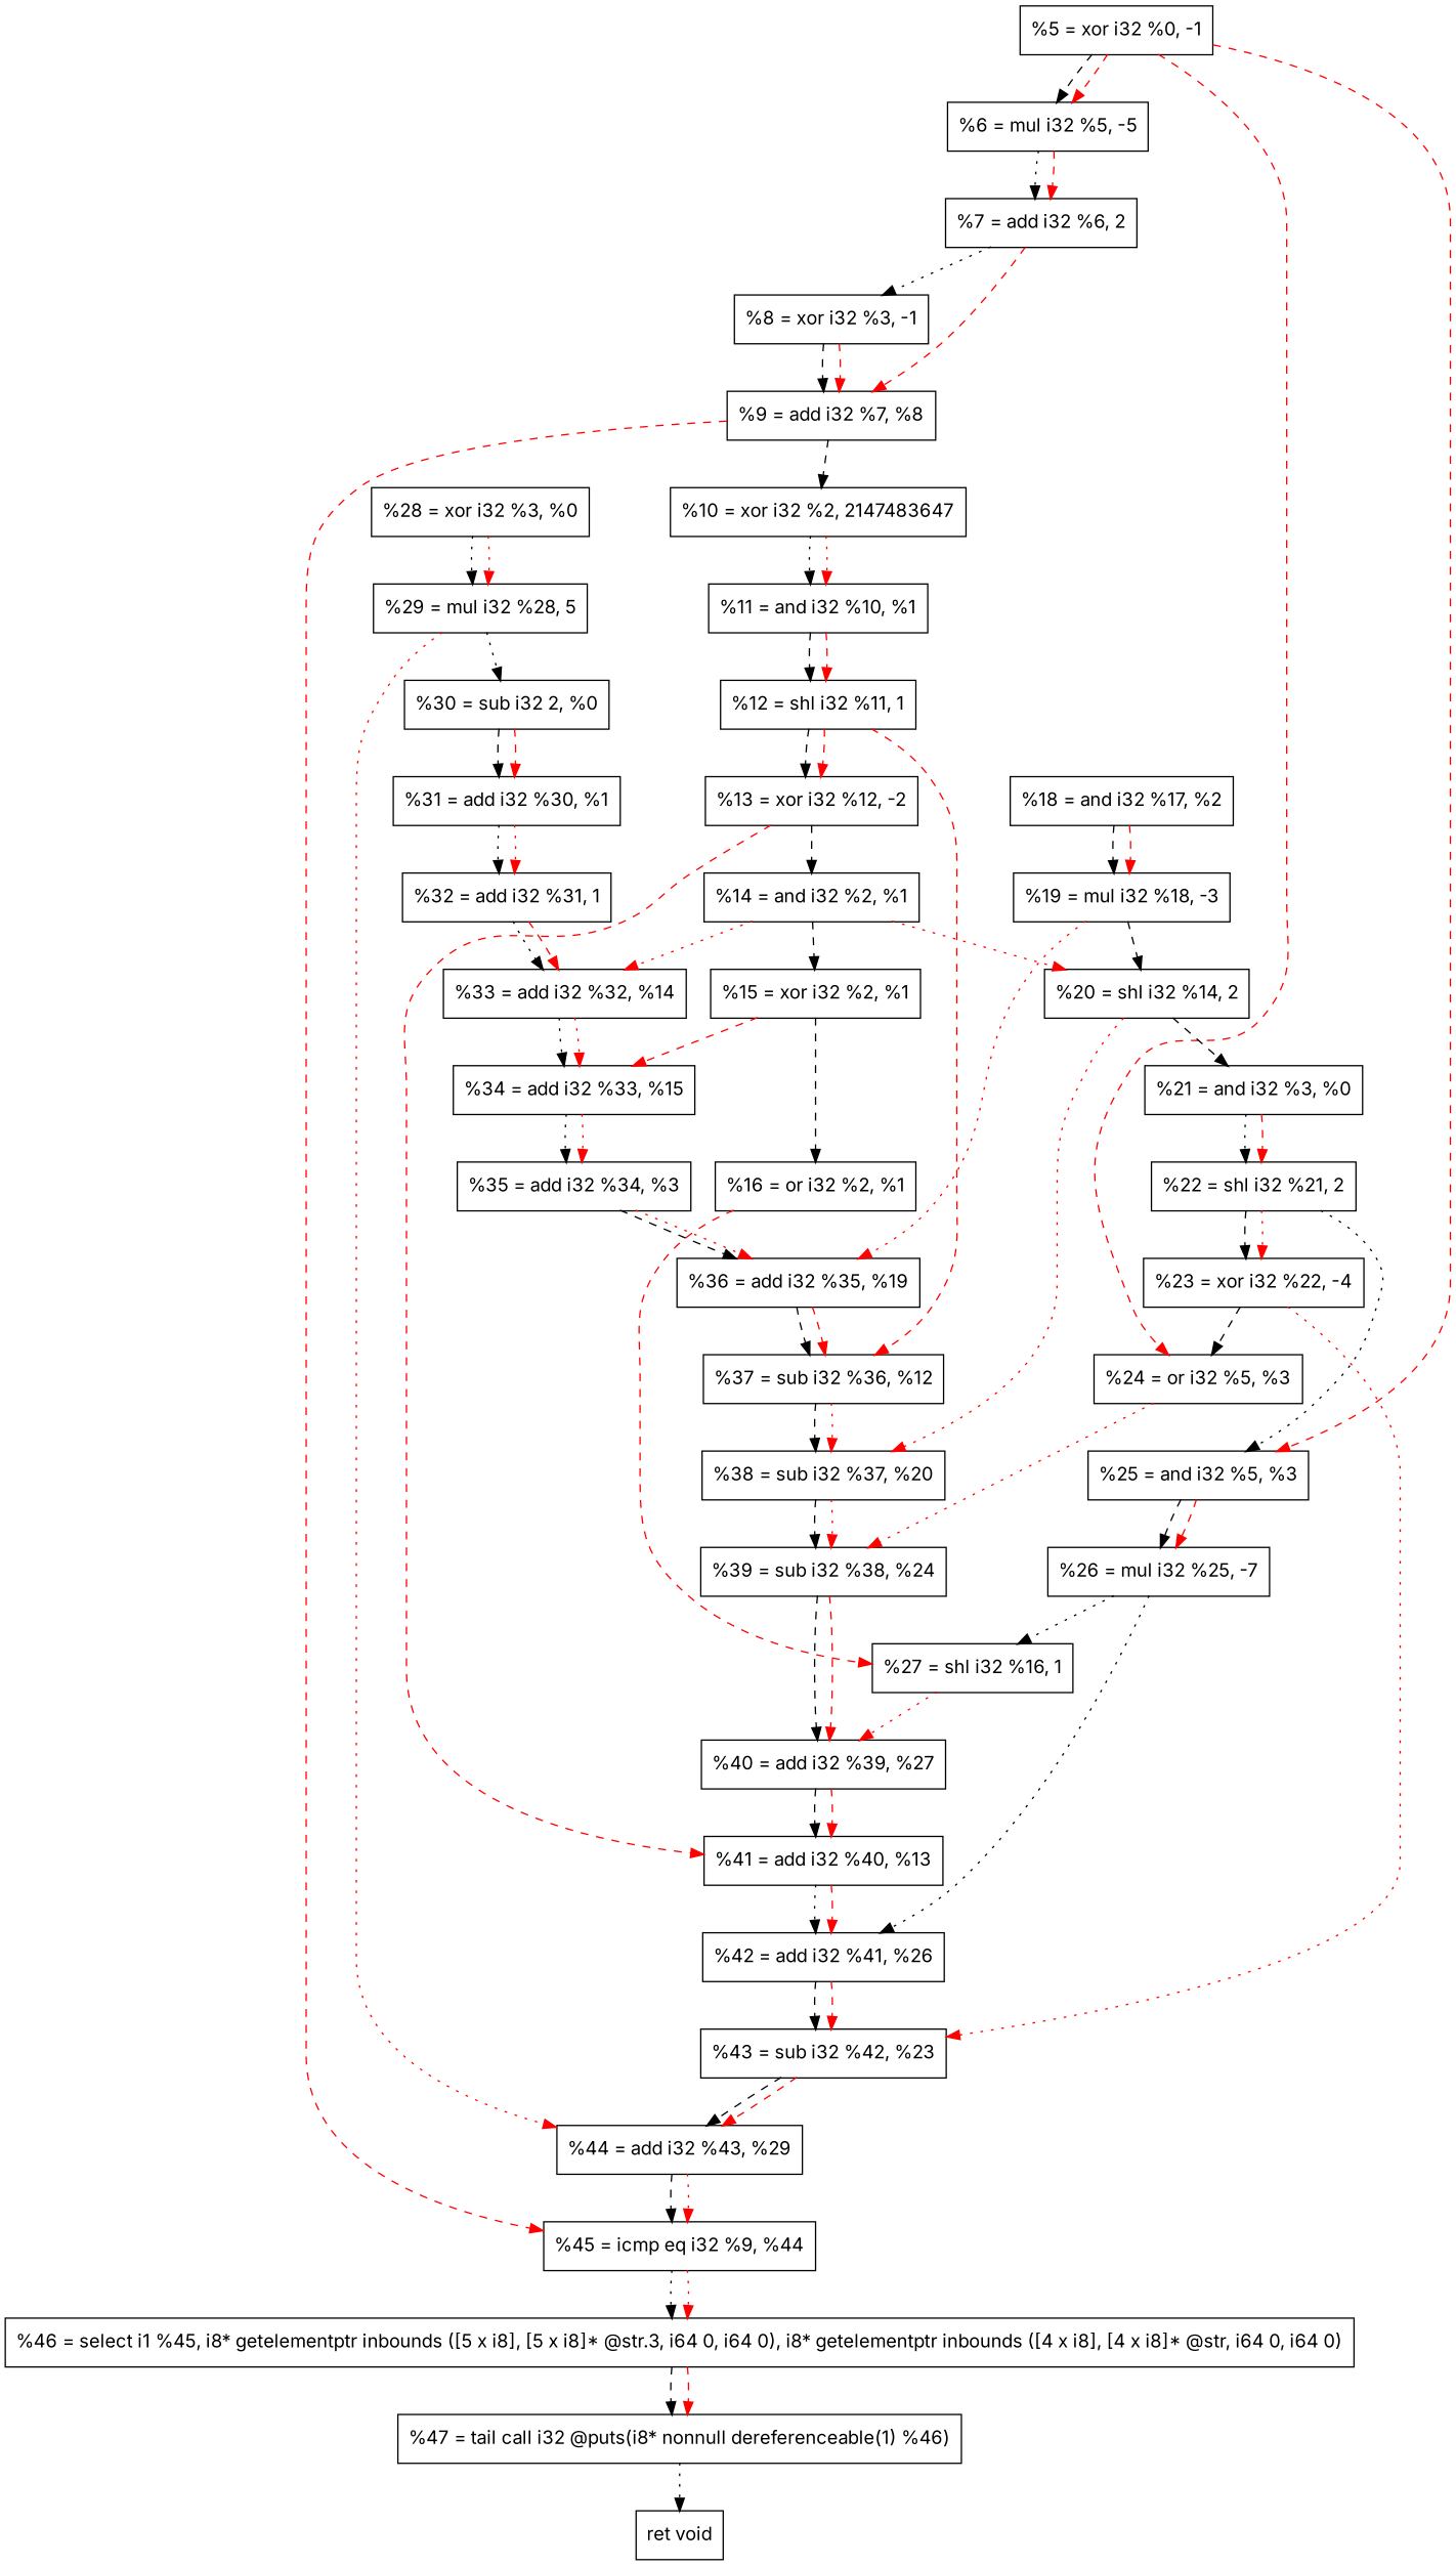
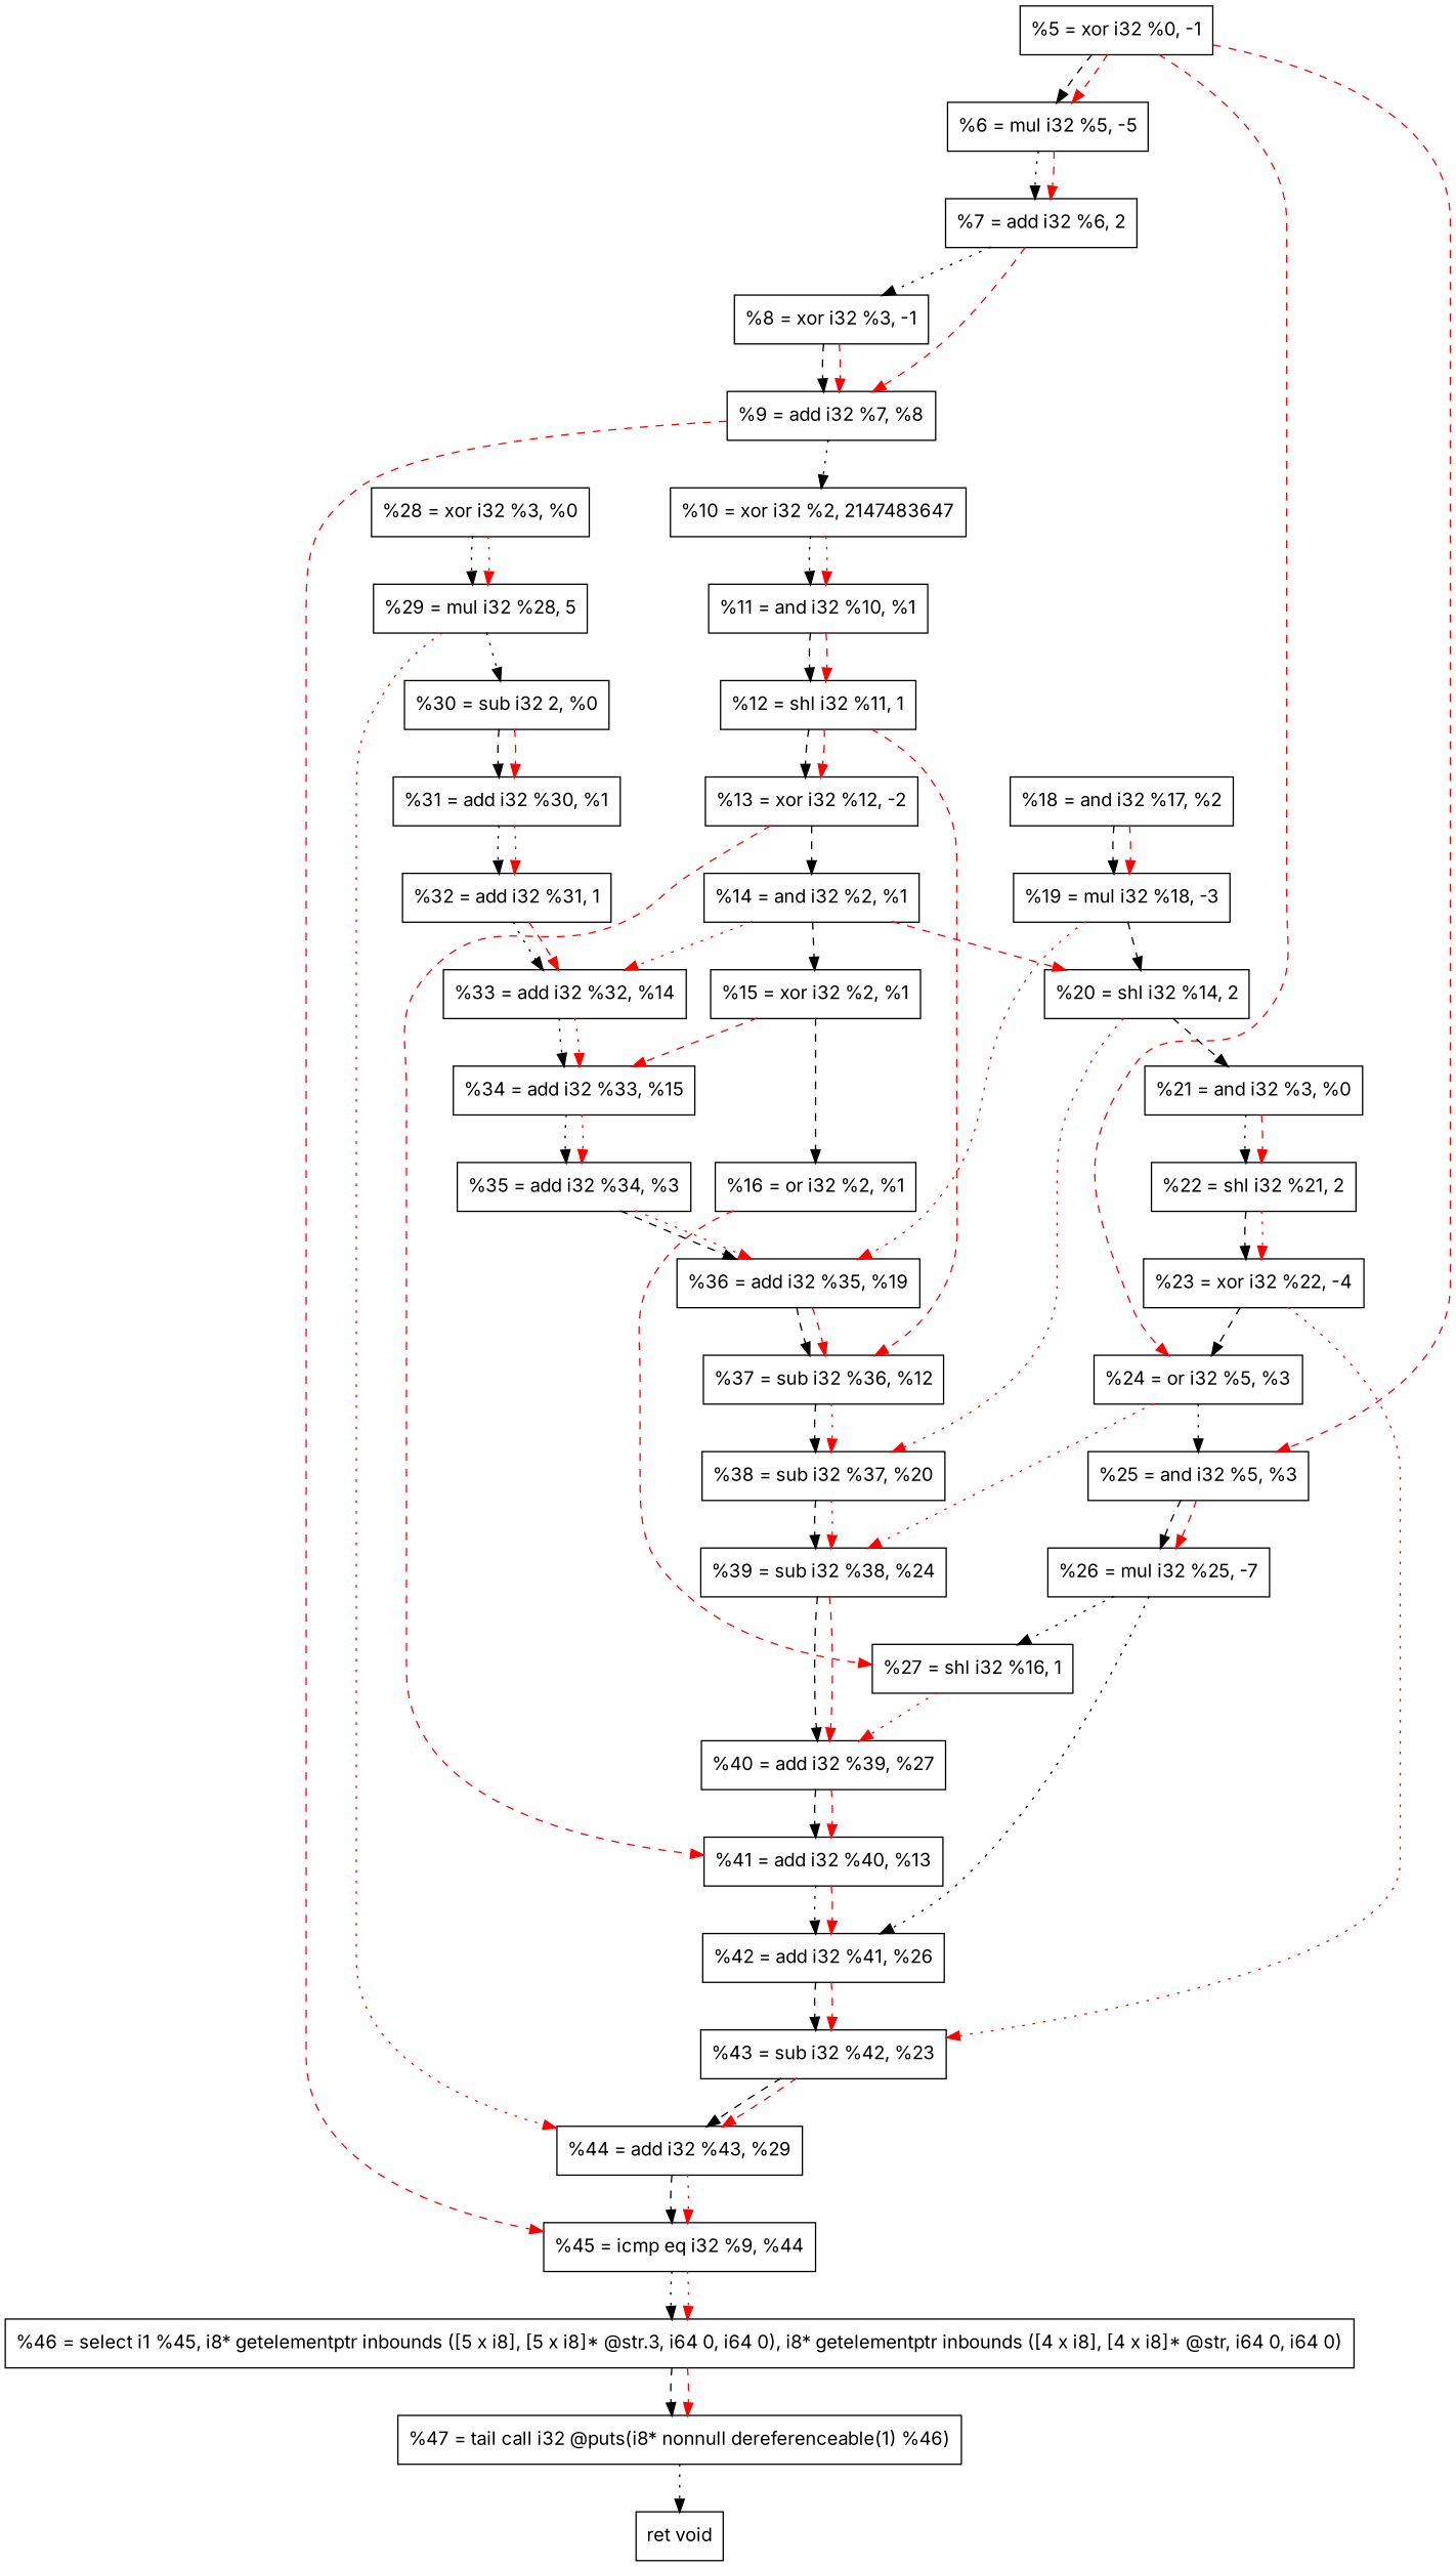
  digraph {
    fontname=Inter
    node [fontname=Inter shape=record]
    edge [fontname=Inter style=dashed color=red]
    n1 [label="  %5 = xor i32 %0, -1"]
    n2 [label="  %6 = mul i32 %5, -5"]
    n3 [label="  %24 = or i32 %5, %3"]
    n4 [label="  %25 = and i32 %5, %3"]
    n5 [label="  %7 = add i32 %6, 2"]
    n6 [label="  %39 = sub i32 %38, %24"]
    n7 [label="  %26 = mul i32 %25, -7"]
    n8 [label="  %8 = xor i32 %3, -1"]
    n9 [label="  %9 = add i32 %7, %8"]
    n10 [label="  %10 = xor i32 %2, 2147483647"]
    n11 [label="  %45 = icmp eq i32 %9, %44"]
    n12 [label="  %11 = and i32 %10, %1"]
    n13 [label="  %46 = select i1 %45, i8* getelementptr inbounds ([5 x i8], [5 x i8]* @str.3, i64 0, i64 0), i8* getelementptr inbounds ([4 x i8], [4 x i8]* @str, i64 0, i64 0)"]
    n14 [label="  %12 = shl i32 %11, 1"]
    n15 [label="  %13 = xor i32 %12, -2"]
    n16 [label="  %37 = sub i32 %36, %12"]
    n17 [label="  %14 = and i32 %2, %1"]
    n18 [label="  %41 = add i32 %40, %13"]
    n19 [label="  %38 = sub i32 %37, %20"]
    n20 [label="  %15 = xor i32 %2, %1"]
    n21 [label="  %20 = shl i32 %14, 2"]
    n22 [label="  %33 = add i32 %32, %14"]
    n23 [label="  %42 = add i32 %41, %26"]
    n24 [label="  %16 = or i32 %2, %1"]
    n25 [label="  %34 = add i32 %33, %15"]
    n26 [label="  %21 = and i32 %3, %0"]
    n27 [label="  %27 = shl i32 %16, 1"]
    n28 [label="  %35 = add i32 %34, %3"]
    n29 [label="  %40 = add i32 %39, %27"]
    n30 [label="  %18 = and i32 %17, %2"]
    n31 [label="  %19 = mul i32 %18, -3"]
    n32 [label="  %36 = add i32 %35, %19"]
    n33 [label="  %22 = shl i32 %21, 2"]
    n34 [label="  %23 = xor i32 %22, -4"]
    n35 [label="  %43 = sub i32 %42, %23"]
    n36 [label="  %44 = add i32 %43, %29"]
    n37 [label="  %28 = xor i32 %3, %0"]
    n38 [label="  %29 = mul i32 %28, 5"]
    n39 [label="  %30 = sub i32 2, %0"]
    n40 [label="  %31 = add i32 %30, %1"]
    n41 [label="  %32 = add i32 %31, 1"]
    n42 [label="  %47 = tail call i32 @puts(i8* nonnull dereferenceable(1) %46)"]
    n43 [label="  ret void"]
    n1 -> n2 [color=""]
    n1 -> n2
    n1 -> n3
    n1 -> n4
    n2 -> n5 [style=dotted color=""]
    n2 -> n5
-   n33 -> n4 [style=dotted color=""]
+   n3 -> n4 [style=dotted color=""]
    n3 -> n6 [style=dotted]
    n4 -> n7 [color=""]
    n4 -> n7
    n5 -> n8 [style=dotted color=""]
    n5 -> n9
    n6 -> n29 [color=""]
    n6 -> n29
    n7 -> n23 [color=black style=dotted]
    n7 -> n27 [style=dotted color=""]
    n8 -> n9 [color=""]
    n8 -> n9
-   n9 -> n10 [color=""]
+   n9 -> n10 [style=dotted color=""]
    n9 -> n11
    n10 -> n12 [style=dotted color=""]
    n10 -> n12 [style=dotted]
    n11 -> n13 [style=dotted color=""]
    n11 -> n13 [style=dotted]
    n12 -> n14 [color=""]
    n12 -> n14
    n13 -> n42 [color=""]
    n13 -> n42
    n14 -> n15 [color=""]
    n14 -> n15
    n14 -> n16
    n15 -> n17 [color=""]
    n15 -> n18
    n16 -> n19 [color=""]
    n16 -> n19 [style=dotted]
    n17 -> n20 [color=""]
-   n17 -> n21 [style=dotted]
+   n17 -> n21
    n17 -> n22 [style=dotted]
    n18 -> n23 [style=dotted color=""]
    n18 -> n23
    n19 -> n6 [color=""]
    n19 -> n6 [style=dotted]
    n20 -> n24 [color=""]
    n20 -> n25
    n21 -> n19 [style=dotted]
    n21 -> n26 [color=""]
    n22 -> n25 [style=dotted color=""]
    n22 -> n25 [style=dotted]
    n23 -> n35 [color=""]
    n23 -> n35
    n24 -> n27
    n25 -> n28 [style=dotted color=""]
    n25 -> n28 [style=dotted]
    n26 -> n33 [style=dotted color=""]
    n26 -> n33
    n27 -> n29 [style=dotted]
    n28 -> n32 [color=""]
    n28 -> n32 [style=dotted]
    n29 -> n18 [color=""]
    n29 -> n18
    n30 -> n31 [color=""]
    n30 -> n31
    n31 -> n21 [color=""]
    n31 -> n32 [style=dotted]
    n32 -> n16 [color=""]
    n32 -> n16
    n33 -> n34 [color=""]
    n33 -> n34 [style=dotted]
    n34 -> n3 [color=""]
    n34 -> n35 [style=dotted]
    n35 -> n36 [color=""]
    n35 -> n36
    n36 -> n11 [color=""]
    n36 -> n11 [style=dotted]
    n37 -> n38 [style=dotted color=""]
    n37 -> n38 [style=dotted]
    n38 -> n36 [style=dotted]
    n38 -> n39 [style=dotted color=""]
    n39 -> n40 [color=""]
    n39 -> n40
    n40 -> n41 [style=dotted color=""]
    n40 -> n41 [style=dotted]
    n41 -> n22 [style=dotted color=""]
    n41 -> n22
    n42 -> n43 [style=dotted color=""]
  }
